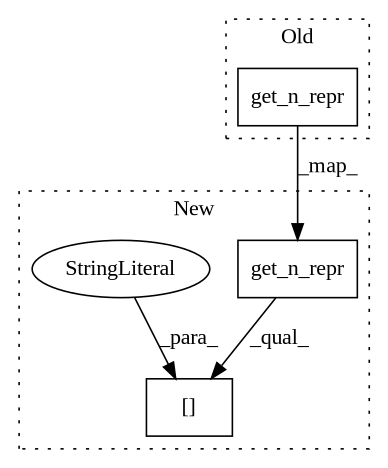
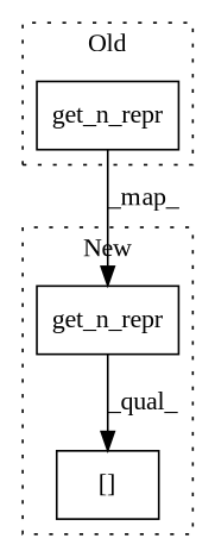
  digraph {
    fontname="Liberation Serif"
    node [a=32 l=12 shape=box fontname="Liberation Serif"]
    edge [fontname="Liberation Serif"]
    n1 [label=get_n_repr s=7591]
    n2 [a=2 l="15,1" label="[]" s="7589,7607"]
-   n3 [a=45 l=3 label=StringLiteral s=7604 shape=ellipse]
    n4 [label=get_n_repr s=7603]
    subgraph cluster_1 {
      label=New
      style=dotted
      n1
      n2
-     n3
    }
    subgraph cluster_2 {
      label=Old
      style=dotted
      n4
    }
    n1 -> n2 [label=_qual_]
-   n3 -> n2 [label=_para_]
    n4 -> n1 [label=_map_]
  }
